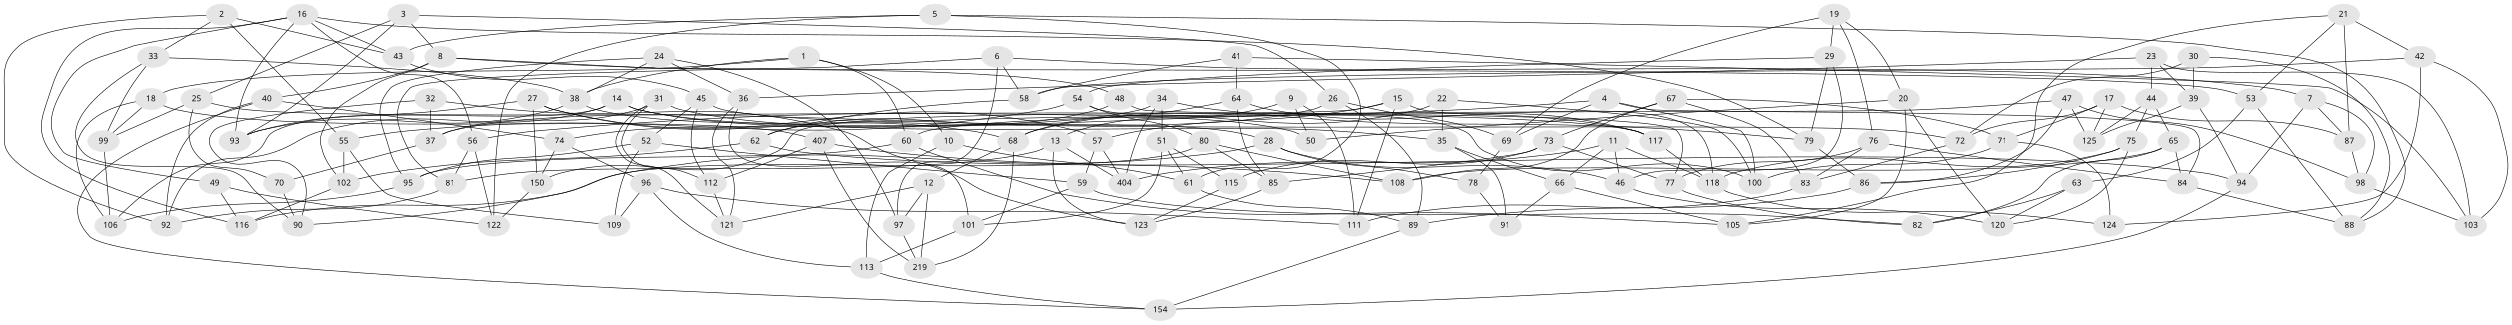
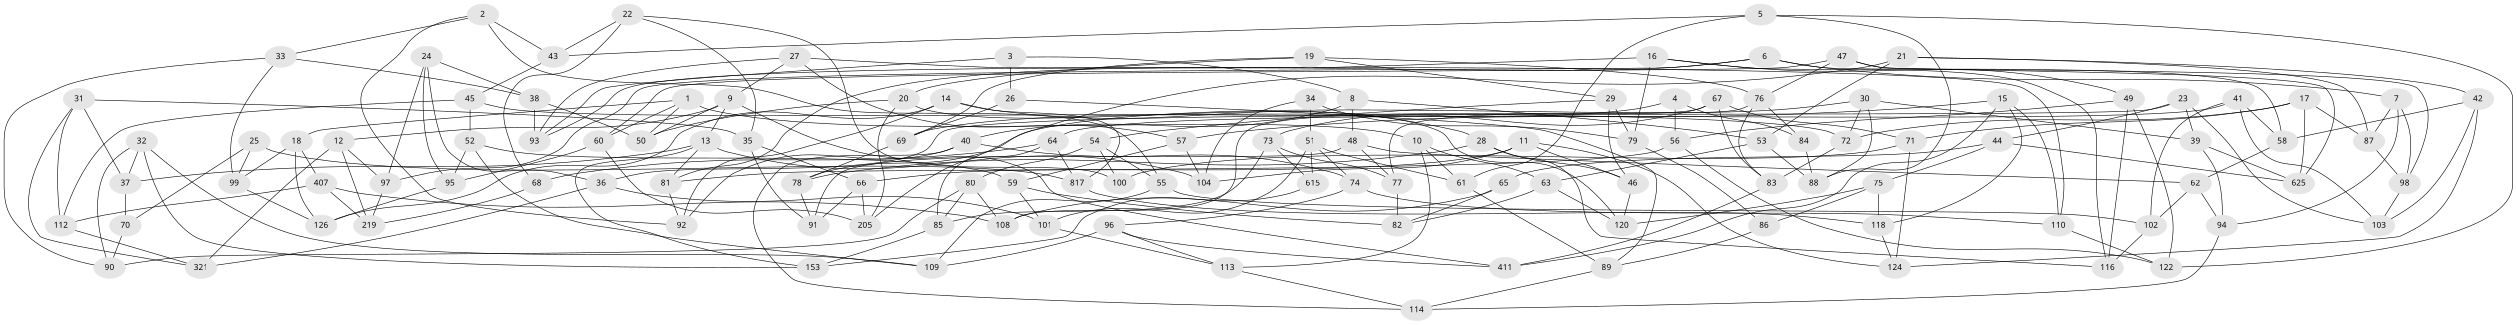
  graph {
    fontname="Noto Sans"
    node [color=gray90 fontname="Noto Sans" style=filled]
    edge [fontname="Noto Sans"]
    1
    10
    18
    50
    60
    61
    63
    113
-   106
+   106 [label=126]
    99
    n11 [label=407]
-   105
+   105 [label=205]
    95
    2
    33
    43
    55
    92
    38
    90
    45
    109
    102
    3
    8
    25
    26
    93
    40
    48
    53
-   117
+   117 [label=817]
    70
    69
    37
    89
    4
    56
    84
    100
    122
    81
    78
    88
    5
    6
    7
    58
    97
    87
    94
    98
    62
    n54 [label=219]
-   114 [label=154]
+   114
    103
    74
    91
    77
    9
    12
    13
-   111
-   121
-   104 [label=404]
-   123
+   111 [label=411]
+   121 [label=321]
+   104
+   123 [label=153]
    120
    82
    11
    46
    66
    124
    14
    28
    116
    118
    15
    57
-   110 [label=150]
+   110
    59
    16
    49
    79
    86
    17
    71
    72
-   125
+   125 [label=625]
    83
    112
    108
    19
    20
    29
    76
    54
    21
    42
    22
    35
    68
    23
    36
    39
    44
    101
    65
    75
    24
    27
    80
    30
    31
    32
    34
    51
-   115
+   115 [label=615]
    96
    41
    64
    85
    52
    47
    67
    73
    1 -- 10
    1 -- 18
-   1 -- 38
+   1 -- 50
    1 -- 60
    10 -- 61
+   10 -- 63
    10 -- 113
    18 -- 106
    18 -- 99
    18 -- n11
    60 -- 105
    60 -- 95
    61 -- 89
    63 -- 120
    63 -- 82
    113 -- 114
    99 -- 106
    n11 -- n54
    n11 -- 112
    n11 -- 108
    95 -- 106
    2 -- 33
    2 -- 43
    2 -- 55
    2 -- 92
    33 -- 99
    33 -- 38
    33 -- 90
    43 -- 45
    55 -- 109
    55 -- 102
    38 -- 50
    38 -- 93
    45 -- 72
    45 -- 112
    45 -- 52
    102 -- 116
    3 -- 8
-   3 -- 25
    3 -- 26
    3 -- 93
    8 -- 40
    8 -- 48
    8 -- 53
    25 -- 99
    25 -- 117
    25 -- 70
    26 -- 69
-   26 -- 37
+   13 -- 37
    26 -- 89
    40 -- 92
    40 -- 114
    40 -- 74
    48 -- 62
+   48 -- 91
    48 -- 77
    53 -- 63
    53 -- 88
    117 -- 118
    70 -- 90
    69 -- 78
    37 -- 70
    89 -- 114
    4 -- 69
    4 -- 56
    4 -- 84
-   4 -- 100
    56 -- 122
    56 -- 81
    84 -- 88
    81 -- 92
    78 -- 91
    5 -- 61
    5 -- 43
    5 -- 122
    5 -- 88
    6 -- 81
    6 -- 7
    6 -- 58
    6 -- 97
    7 -- 87
    7 -- 94
    7 -- 98
    58 -- 62
    97 -- n54
    87 -- 98
    94 -- 114
    98 -- 103
    62 -- 102
    62 -- 94
    74 -- 110
    74 -- 96
    77 -- 82
    9 -- 50
-   68 -- 12
+   9 -- 12
    9 -- 13
    9 -- 111
    12 -- 97
    12 -- n54
    12 -- 121
    13 -- 81
    13 -- 104
    13 -- 123
    11 -- 104
    11 -- 46
    11 -- 66
-   11 -- 118
+   11 -- 124
    46 -- 120
    66 -- 105
    66 -- 91
    14 -- 106
    14 -- 92
    14 -- 117
    14 -- 28
    28 -- 78
    28 -- 46
    28 -- 116
    118 -- 124
    15 -- 111
    15 -- 118
    15 -- 57
    15 -- 110
    57 -- 104
    57 -- 59
    110 -- 122
    59 -- 82
    59 -- 101
    16 -- 93
    16 -- 116
    16 -- 49
    16 -- 79
-   16 -- 56
+   49 -- 56
    49 -- 122
    49 -- 116
    79 -- 86
    86 -- 89
    17 -- 87
    17 -- 71
    17 -- 72
    17 -- 125
    71 -- 100
    71 -- 124
    72 -- 83
    83 -- 111
    112 -- 121
    19 -- 69
    19 -- 20
    19 -- 29
    19 -- 76
    20 -- 50
    20 -- 105
    20 -- 120
    29 -- 46
    29 -- 79
    29 -- 54
    76 -- 84
    76 -- 77
    76 -- 83
    54 -- 55
    54 -- 100
    54 -- 80
    21 -- 105
    21 -- 53
    21 -- 87
    21 -- 42
    42 -- 58
    42 -- 103
    42 -- 124
-   16 -- 43
+   22 -- 43
    22 -- 100
    22 -- 35
    22 -- 68
    35 -- 91
    35 -- 66
    68 -- n54
    23 -- 103
    23 -- 36
    23 -- 39
    23 -- 44
    36 -- 121
    36 -- 101
    39 -- 94
    39 -- 125
    44 -- 125
    44 -- 65
    44 -- 75
    101 -- 113
-   65 -- 84
    65 -- 82
    65 -- 108
    75 -- 120
    75 -- 118
    75 -- 86
    24 -- 95
    24 -- 38
    24 -- 97
    24 -- 36
    27 -- 93
    27 -- 57
    27 -- 110
-   27 -- 68
+   27 -- 9
    80 -- 90
    80 -- 108
    80 -- 85
+   30 -- 78
    30 -- 88
    30 -- 72
    30 -- 39
    31 -- 37
    31 -- 121
    31 -- 112
    31 -- 35
    32 -- 90
+   32 -- 109
    32 -- 37
    32 -- 123
-   34 -- 74
+   51 -- 74
    34 -- 104
    34 -- 79
    34 -- 51
    51 -- 61
    51 -- 101
    51 -- 115
    115 -- 123
    96 -- 113
    96 -- 109
    96 -- 111
-   8 -- 102
+   41 -- 102
    41 -- 58
    41 -- 103
    41 -- 64
    64 -- 117
    64 -- 68
    64 -- 85
    85 -- 123
    52 -- 95
    52 -- 109
    52 -- 59
    47 -- 60
    47 -- 98
-   47 -- 86
+   47 -- 76
    47 -- 125
    67 -- 71
    67 -- 83
    67 -- 108
    67 -- 73
    73 -- 77
    73 -- 115
    73 -- 85
  }
